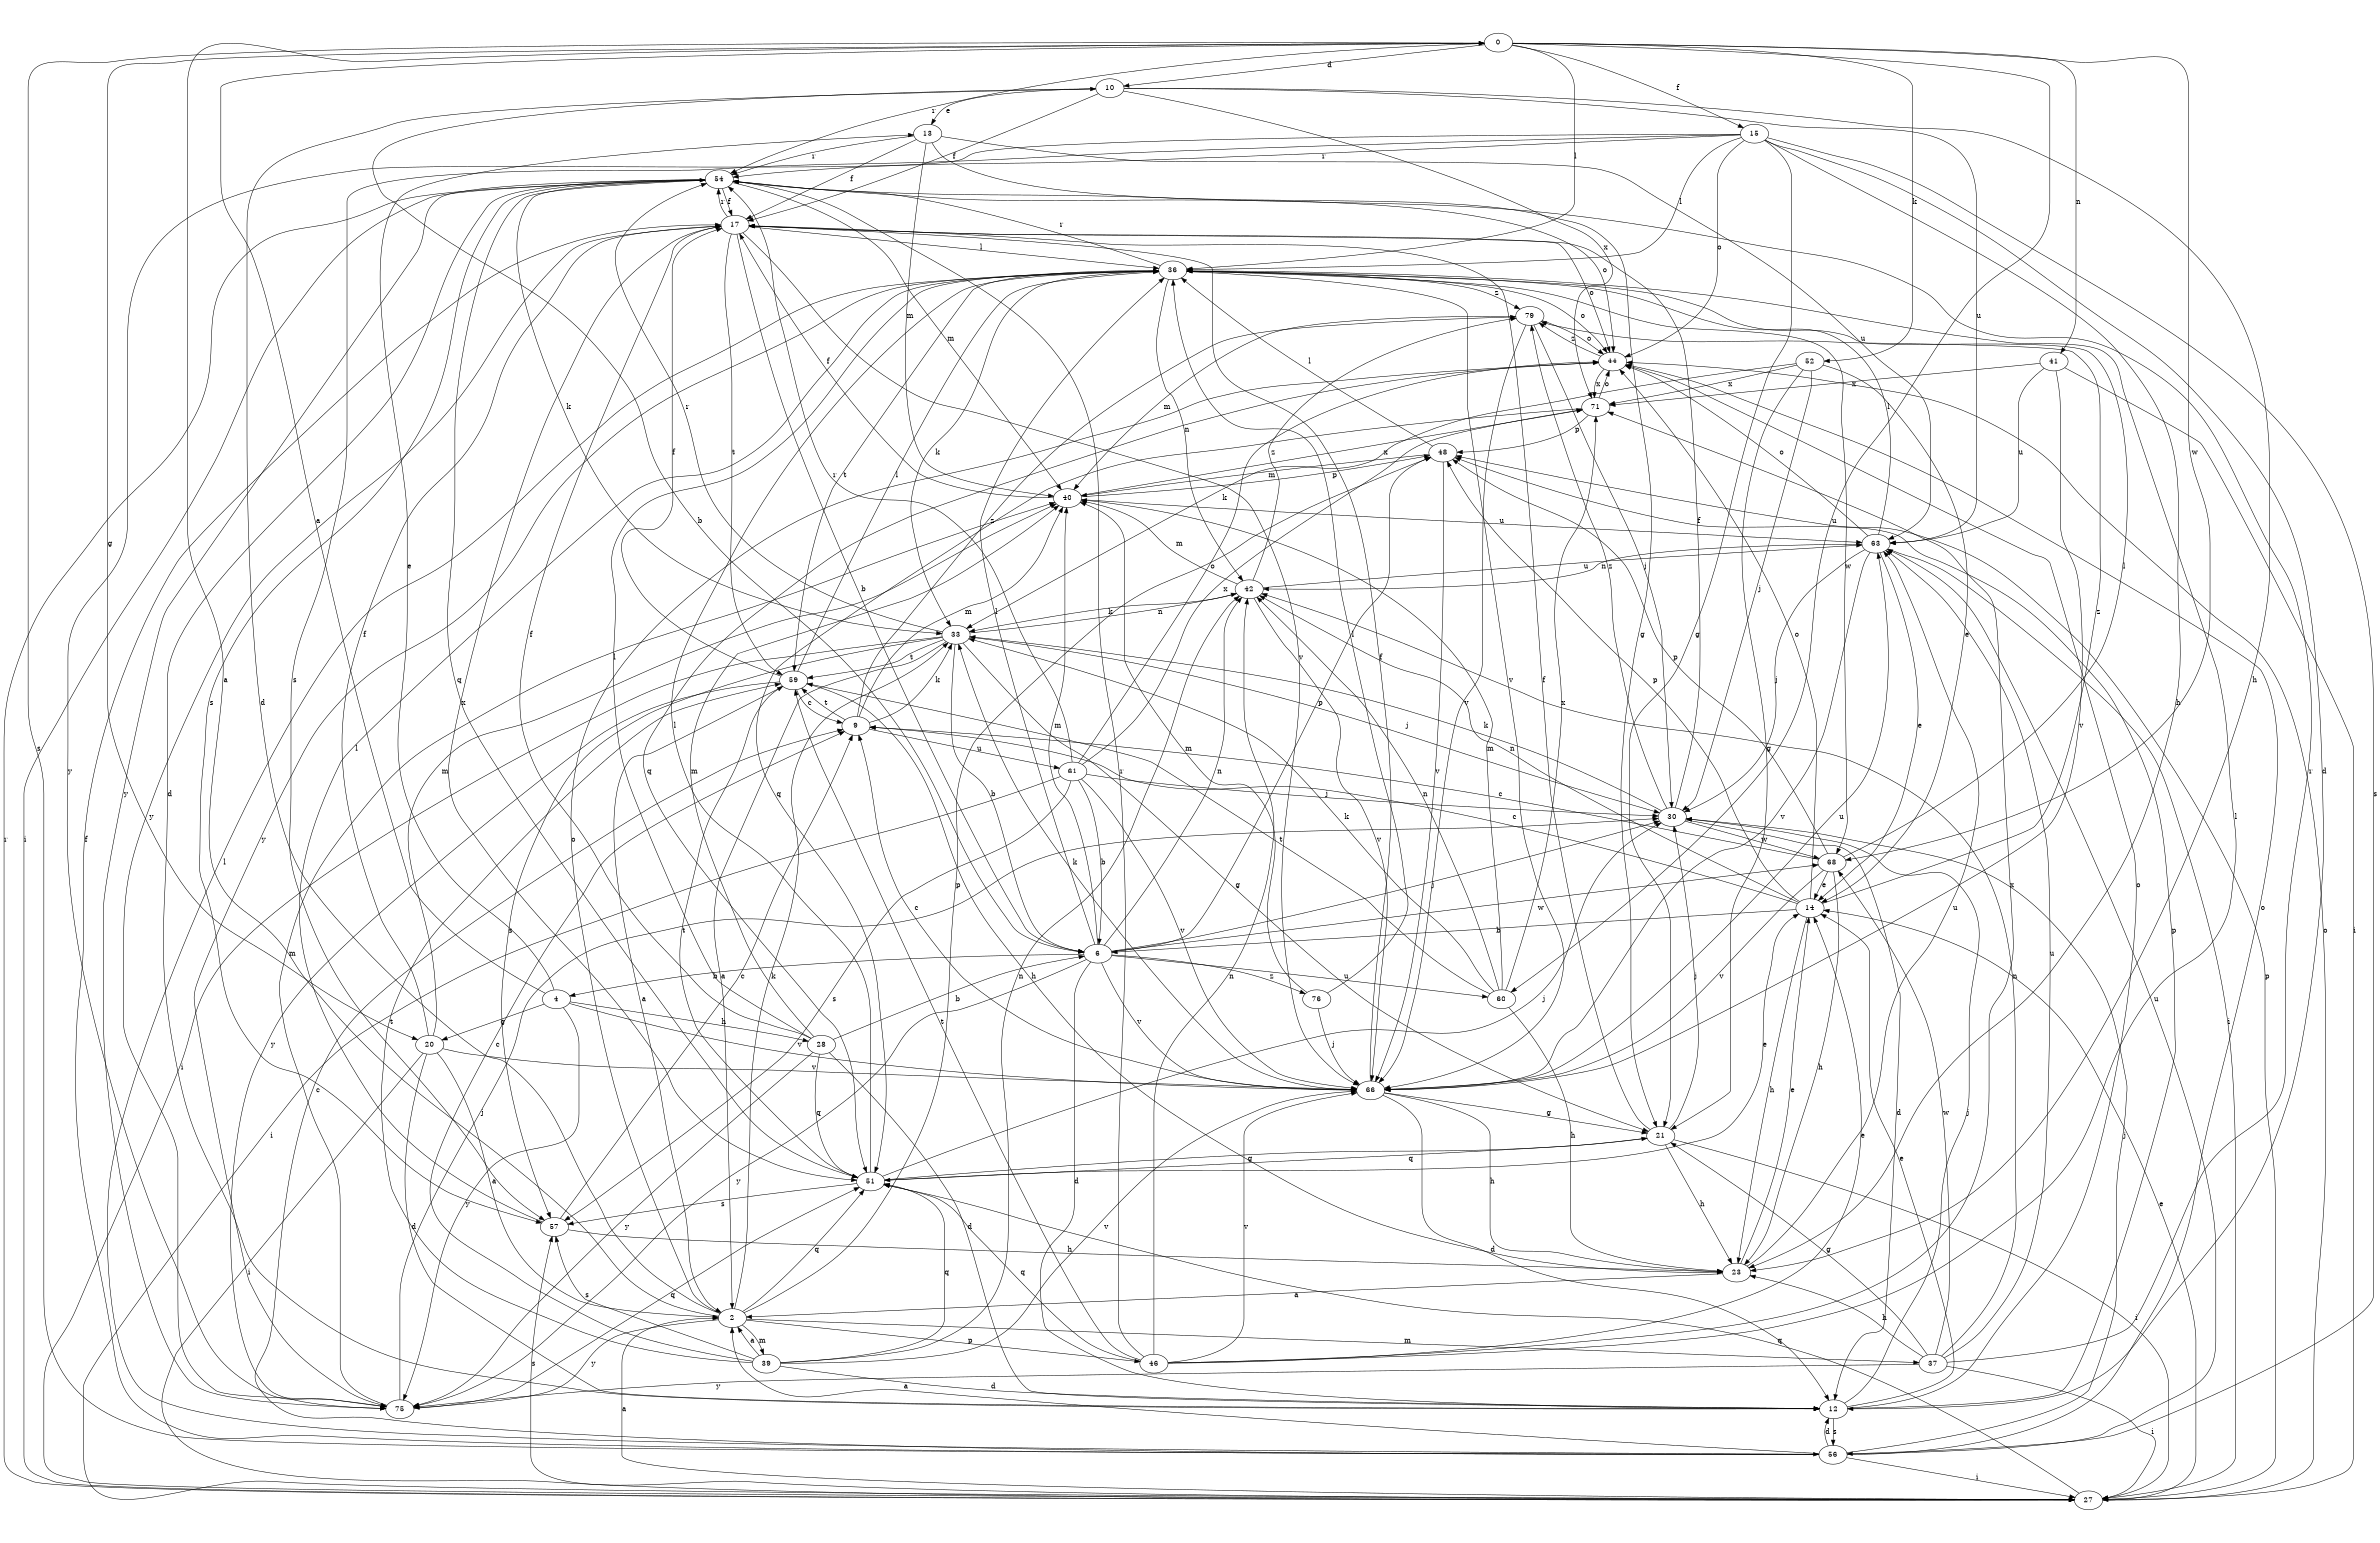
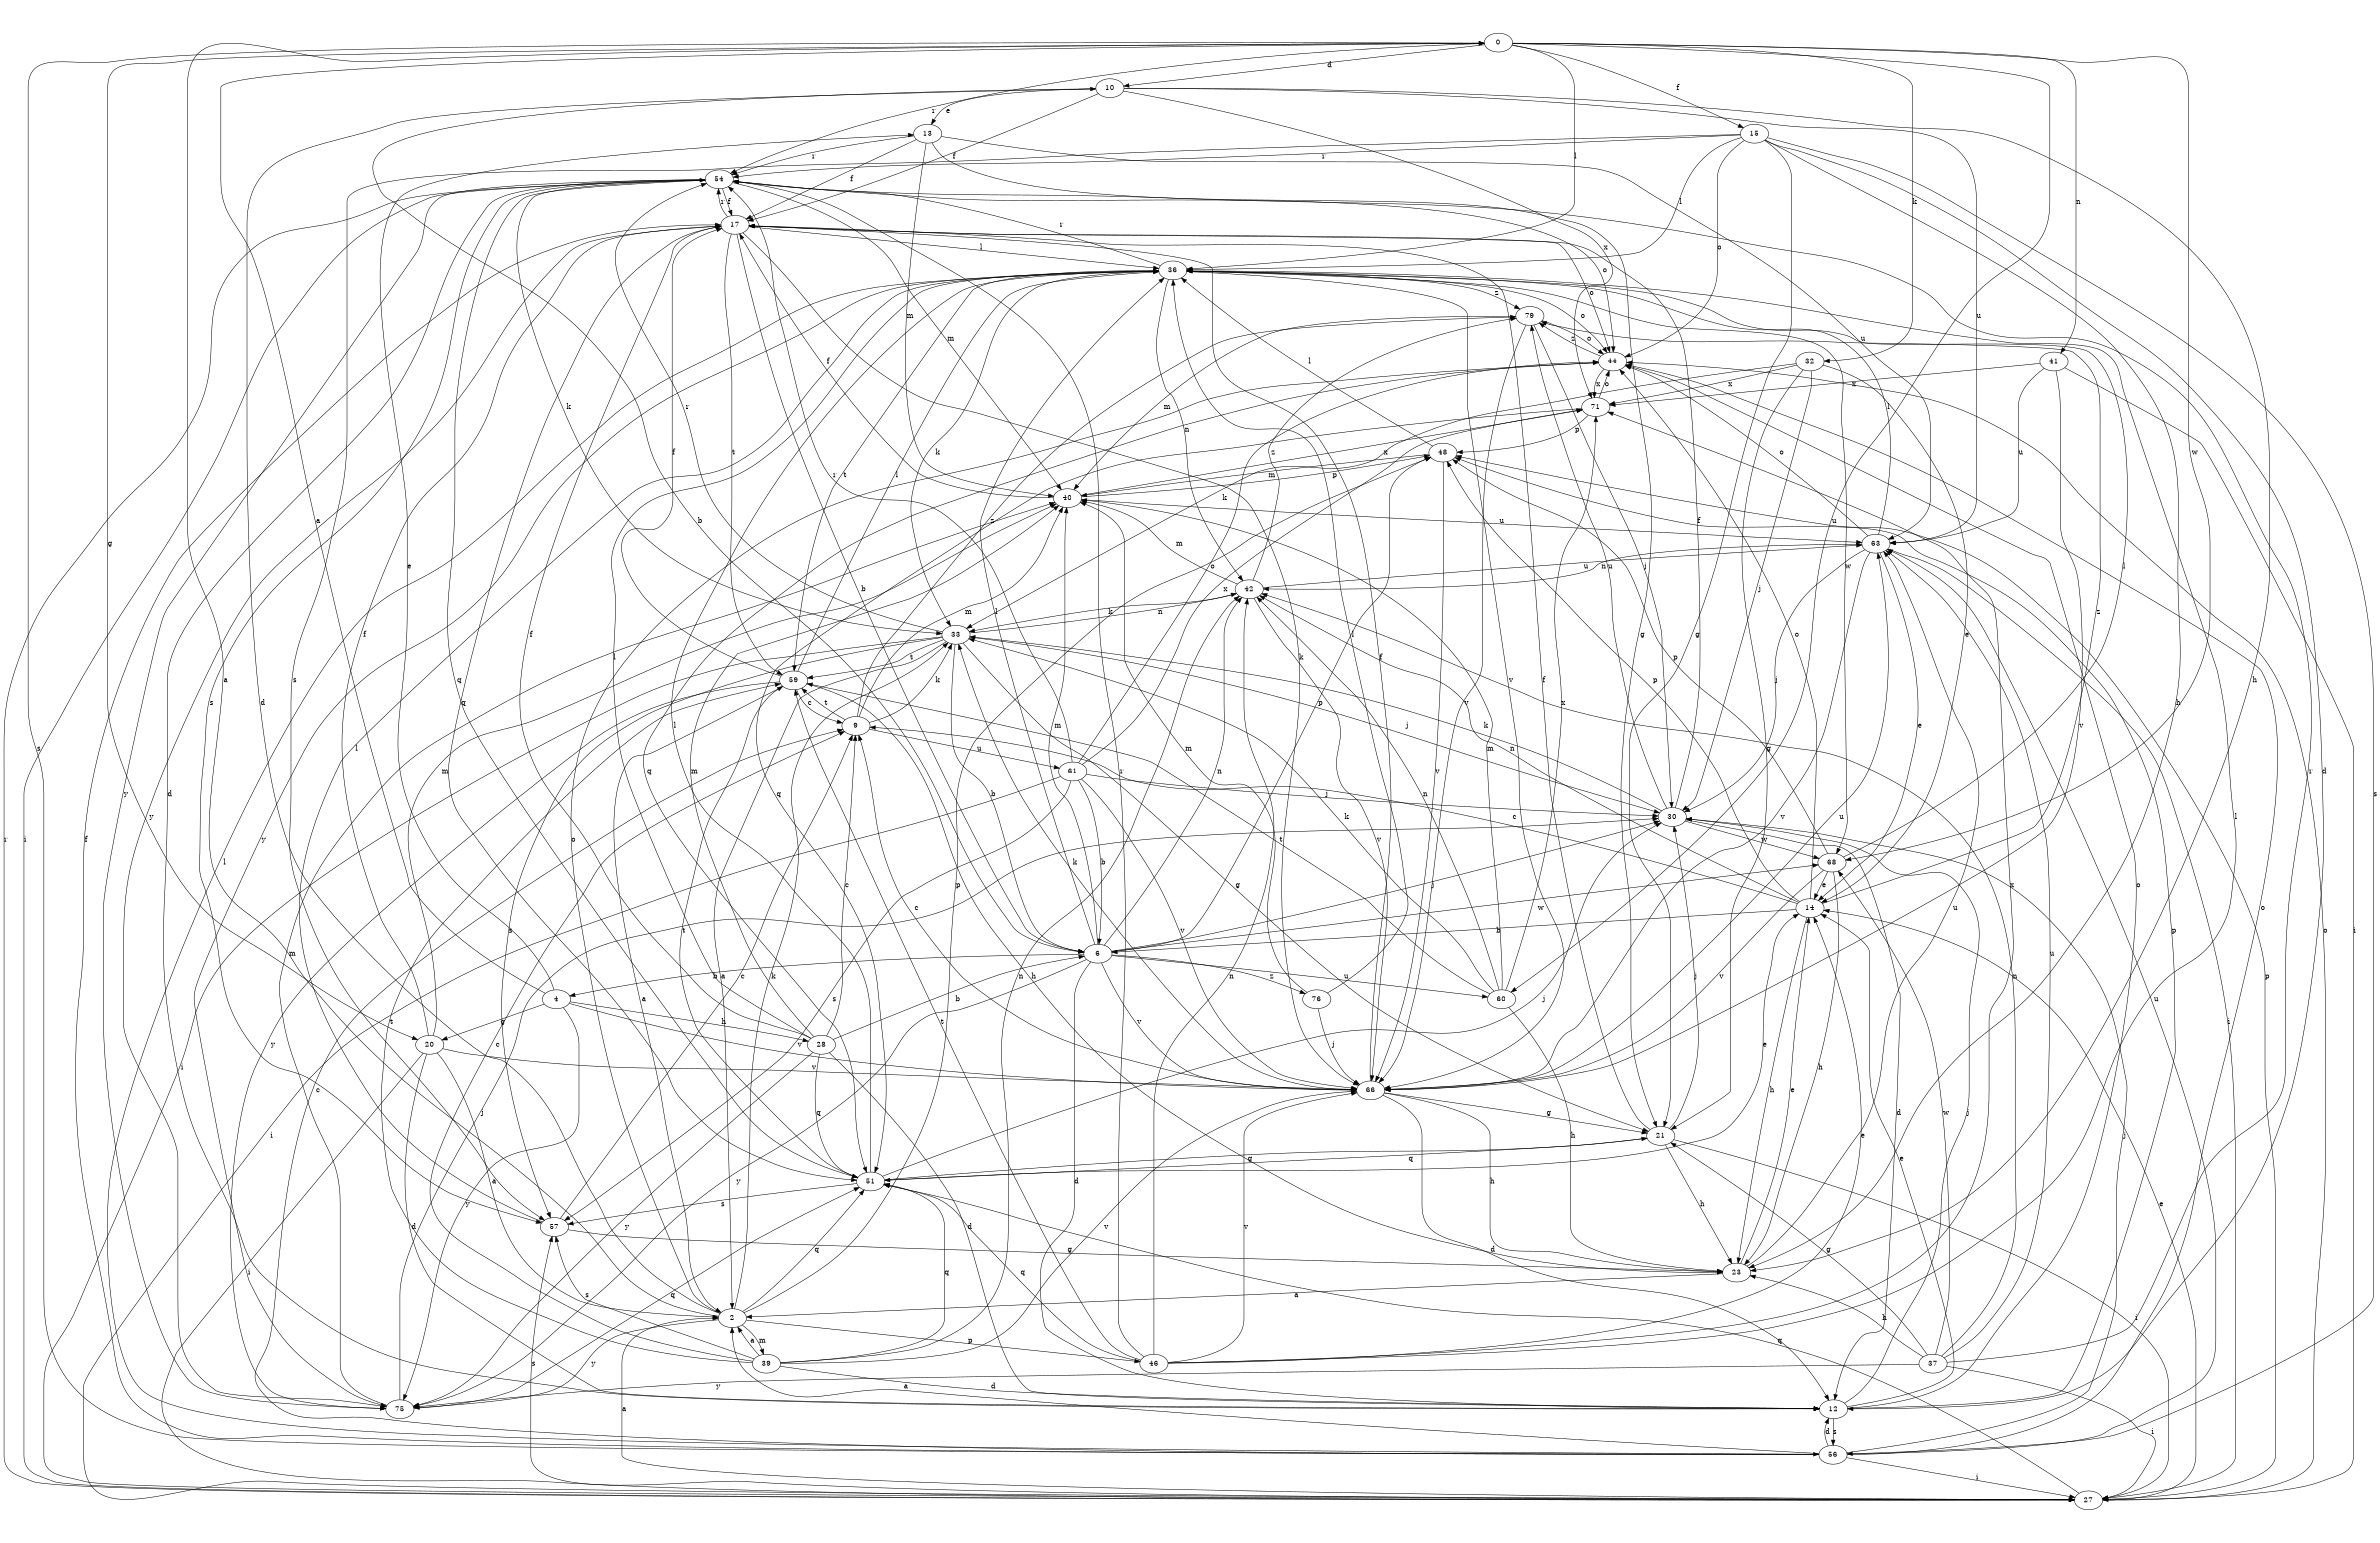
  strict digraph {
    0
    10
    15
    20
-   32 [label=52]
+   32
    36
    41
    54
    56
    60
    68
    13
    6
    17
    23
    63
    71
    44
    75
    12
    21
    57
    2
    66
    40
    27
    33
    30
    14
    42
    59
    79
    51
    9
    48
    37
    39
    46
    4
    n40 [label=28]
    76
    61
    0 -> 10 [label=d]
    0 -> 15 [label=f]
    0 -> 20 [label=g]
    0 -> 32 [label=k]
    0 -> 36 [label=l]
    0 -> 41 [label=n]
    0 -> 54 [label=r]
    0 -> 56 [label=s]
    0 -> 60 [label=u]
    0 -> 68 [label=w]
    10 -> 13 [label=e]
    10 -> 6 [label=b]
    10 -> 17 [label=f]
    10 -> 23 [label=h]
    10 -> 63 [label=u]
    10 -> 71 [label=x]
    15 -> 36 [label=l]
    15 -> 54 [label=r]
    15 -> 56 [label=s]
    15 -> 23 [label=h]
    15 -> 44 [label=o]
-   15 -> 75 [label=y]
    15 -> 12 [label=d]
    15 -> 21 [label=g]
    15 -> 57 [label=s]
    20 -> 17 [label=f]
    20 -> 12 [label=d]
    20 -> 2 [label=a]
    20 -> 66 [label=v]
    20 -> 40 [label=m]
    20 -> 27 [label=i]
    32 -> 71 [label=x]
    32 -> 21 [label=g]
    32 -> 33 [label=k]
    32 -> 30 [label=j]
    32 -> 14 [label=e]
    36 -> 54 [label=r]
    36 -> 68 [label=w]
    36 -> 44 [label=o]
    36 -> 75 [label=y]
    36 -> 66 [label=v]
    36 -> 33 [label=k]
    36 -> 42 [label=n]
    36 -> 59 [label=t]
    36 -> 79 [label=z]
    41 -> 63 [label=u]
    41 -> 71 [label=x]
    41 -> 66 [label=v]
    41 -> 27 [label=i]
    54 -> 17 [label=f]
    54 -> 44 [label=o]
    54 -> 75 [label=y]
    54 -> 12 [label=d]
    54 -> 57 [label=s]
    54 -> 40 [label=m]
    54 -> 27 [label=i]
    54 -> 33 [label=k]
    54 -> 51 [label=q]
    56 -> 36 [label=l]
    56 -> 17 [label=f]
    56 -> 63 [label=u]
    56 -> 44 [label=o]
    56 -> 12 [label=d]
    56 -> 2 [label=a]
    56 -> 27 [label=i]
    56 -> 30 [label=j]
    56 -> 9 [label=c]
    60 -> 23 [label=h]
    60 -> 71 [label=x]
    60 -> 40 [label=m]
    60 -> 33 [label=k]
    60 -> 42 [label=n]
    60 -> 59 [label=t]
    68 -> 36 [label=l]
    68 -> 23 [label=h]
    68 -> 66 [label=v]
    68 -> 14 [label=e]
    68 -> 48 [label=p]
    13 -> 54 [label=r]
    13 -> 17 [label=f]
    13 -> 63 [label=u]
    13 -> 21 [label=g]
    13 -> 40 [label=m]
    6 -> 36 [label=l]
    6 -> 60 [label=u]
    6 -> 68 [label=w]
    6 -> 75 [label=y]
    6 -> 12 [label=d]
    6 -> 66 [label=v]
    6 -> 40 [label=m]
    6 -> 30 [label=j]
    6 -> 42 [label=n]
    6 -> 48 [label=p]
    6 -> 4 [label=b]
    6 -> 76 [label=z]
    17 -> 36 [label=l]
    17 -> 54 [label=r]
    17 -> 6 [label=b]
    17 -> 44 [label=o]
    17 -> 75 [label=y]
-   17 -> 66 [label=v]
+   17 -> 66 [label=k]
    17 -> 59 [label=t]
-   17 -> 51 [label=x]
+   17 -> 51 [label=q]
    23 -> 63 [label=u]
    23 -> 2 [label=a]
    23 -> 14 [label=e]
    63 -> 36 [label=l]
    63 -> 44 [label=o]
    63 -> 66 [label=v]
    63 -> 27 [label=i]
    63 -> 30 [label=j]
    63 -> 14 [label=e]
    63 -> 42 [label=n]
    71 -> 44 [label=o]
    71 -> 51 [label=q]
    71 -> 48 [label=p]
    44 -> 71 [label=x]
    44 -> 79 [label=z]
    44 -> 51 [label=q]
    75 -> 40 [label=m]
    75 -> 30 [label=j]
    75 -> 51 [label=q]
    12 -> 56 [label=s]
    12 -> 44 [label=o]
    12 -> 30 [label=j]
    12 -> 14 [label=e]
    12 -> 48 [label=p]
    21 -> 17 [label=f]
    21 -> 23 [label=h]
    21 -> 27 [label=i]
    21 -> 30 [label=j]
    21 -> 51 [label=q]
    57 -> 36 [label=l]
-   57 -> 23 [label=h]
+   57 -> 23 [label=g]
    57 -> 9 [label=c]
    2 -> 0 [label=a]
    2 -> 10 [label=d]
    2 -> 44 [label=o]
    2 -> 75 [label=y]
    2 -> 33 [label=k]
    2 -> 51 [label=q]
    2 -> 48 [label=p]
-   2 -> 37 [label=m]
    2 -> 39 [label=m]
    2 -> 46 [label=p]
    66 -> 17 [label=f]
    66 -> 23 [label=h]
    66 -> 63 [label=u]
    66 -> 12 [label=d]
    66 -> 21 [label=g]
    66 -> 33 [label=k]
    66 -> 9 [label=c]
    40 -> 17 [label=f]
    40 -> 63 [label=u]
    40 -> 71 [label=x]
    40 -> 48 [label=p]
    27 -> 54 [label=r]
    27 -> 44 [label=o]
    27 -> 57 [label=s]
    27 -> 2 [label=a]
    27 -> 14 [label=e]
    27 -> 51 [label=q]
    27 -> 48 [label=p]
    33 -> 54 [label=r]
    33 -> 6 [label=b]
    33 -> 21 [label=g]
    33 -> 57 [label=s]
    33 -> 2 [label=a]
    33 -> 27 [label=i]
    33 -> 30 [label=j]
    33 -> 42 [label=n]
    33 -> 59 [label=t]
    30 -> 68 [label=w]
    30 -> 17 [label=f]
    30 -> 12 [label=d]
    30 -> 33 [label=k]
-   30 -> 79 [label=z]
+   30 -> 79 [label=u]
    14 -> 6 [label=b]
    14 -> 23 [label=h]
    14 -> 44 [label=o]
    14 -> 42 [label=n]
    14 -> 79 [label=z]
    14 -> 9 [label=c]
    14 -> 48 [label=p]
    42 -> 63 [label=u]
    42 -> 66 [label=v]
    42 -> 40 [label=m]
    42 -> 33 [label=k]
    42 -> 79 [label=z]
    59 -> 36 [label=l]
    59 -> 17 [label=f]
    59 -> 23 [label=h]
    59 -> 75 [label=y]
    59 -> 2 [label=a]
    59 -> 9 [label=c]
    79 -> 44 [label=o]
    79 -> 66 [label=v]
    79 -> 40 [label=m]
    79 -> 30 [label=j]
    51 -> 36 [label=l]
    51 -> 21 [label=g]
    51 -> 57 [label=s]
    51 -> 30 [label=j]
    51 -> 14 [label=e]
    51 -> 59 [label=t]
    9 -> 40 [label=m]
    9 -> 33 [label=k]
    9 -> 59 [label=t]
    9 -> 79 [label=z]
    9 -> 61 [label=u]
    48 -> 36 [label=l]
    48 -> 66 [label=v]
    48 -> 40 [label=m]
    37 -> 54 [label=r]
    37 -> 68 [label=w]
    37 -> 23 [label=h]
    37 -> 63 [label=u]
    37 -> 75 [label=y]
    37 -> 21 [label=g]
    37 -> 27 [label=i]
    37 -> 42 [label=n]
    39 -> 12 [label=d]
    39 -> 57 [label=s]
    39 -> 2 [label=a]
    39 -> 66 [label=v]
    39 -> 42 [label=n]
    39 -> 59 [label=t]
    39 -> 51 [label=q]
    39 -> 9 [label=c]
    46 -> 36 [label=l]
    46 -> 54 [label=r]
    46 -> 71 [label=x]
    46 -> 66 [label=v]
    46 -> 14 [label=e]
    46 -> 42 [label=n]
    46 -> 59 [label=t]
    46 -> 51 [label=q]
    4 -> 0 [label=a]
    4 -> 20 [label=g]
    4 -> 13 [label=e]
    4 -> 75 [label=y]
    4 -> 66 [label=v]
    4 -> n40 [label=h]
    n40 -> 36 [label=l]
    n40 -> 6 [label=b]
    n40 -> 17 [label=f]
    n40 -> 75 [label=y]
    n40 -> 12 [label=d]
    n40 -> 40 [label=m]
    n40 -> 51 [label=q]
-   68 -> 9 [label=c]
+   n40 -> 9 [label=c]
    76 -> 36 [label=l]
    76 -> 66 [label=j]
    76 -> 40 [label=m]
    61 -> 54 [label=r]
    61 -> 6 [label=b]
    61 -> 71 [label=x]
    61 -> 44 [label=o]
    61 -> 57 [label=s]
    61 -> 66 [label=v]
    61 -> 27 [label=i]
    61 -> 30 [label=j]
  }
